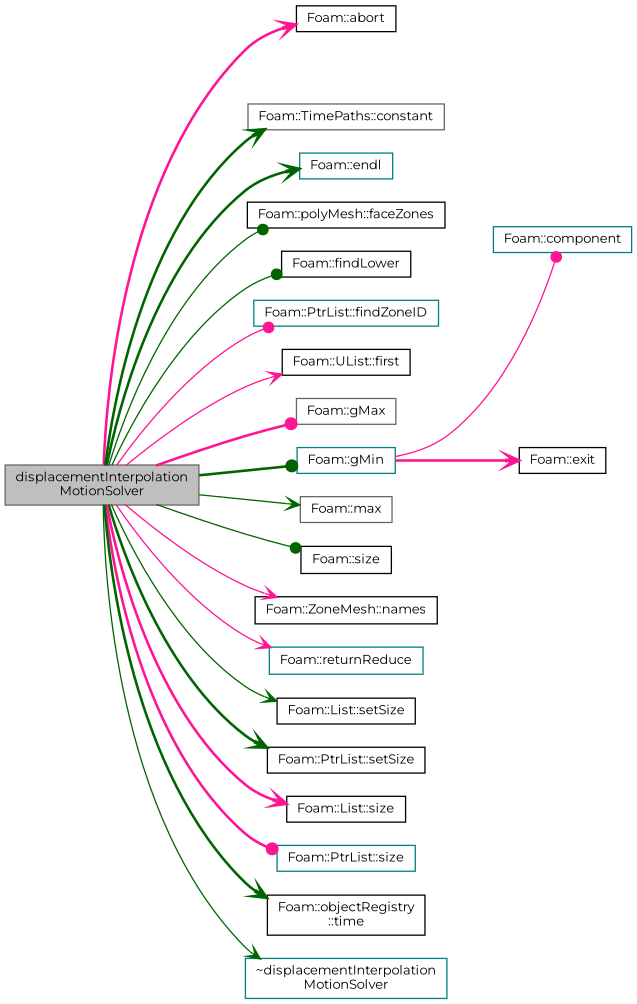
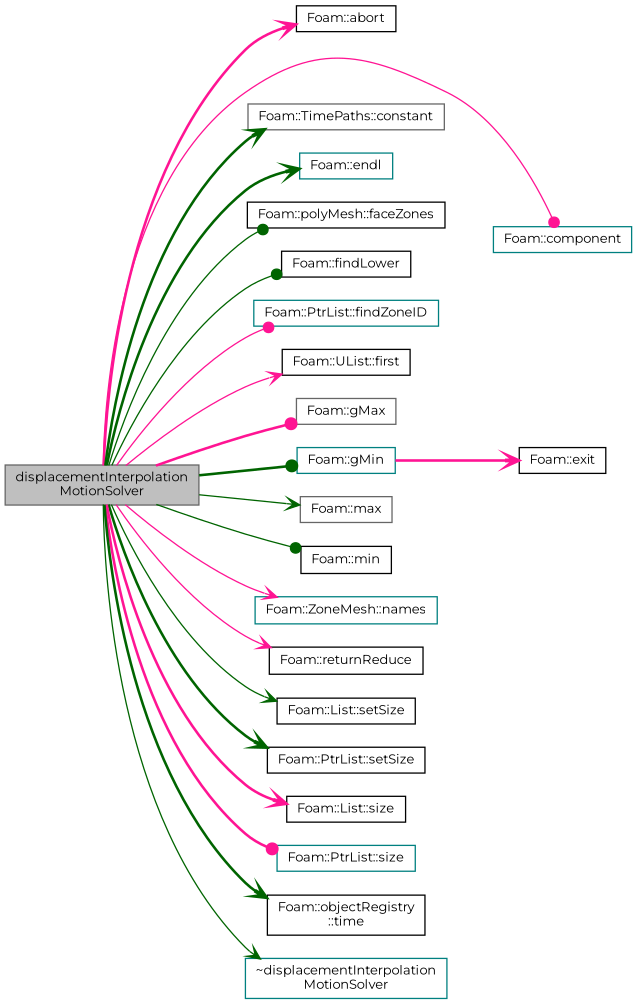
  digraph {
    fontname=Montserrat
    rankdir=LR
    node [color=black fontname=Montserrat fontsize=10 shape=record]
    edge [arrowhead=vee color=darkgreen fontname=Montserrat fontsize=10 labelfontname=FreeSans labelfontsize=10 style=solid]
    n1 [color=gray40 fillcolor=grey75 fontcolor=black height=0.2 label="displacementInterpolation\lMotionSolver" style=filled width=0.4]
    n2 [height=0.2 label="Foam::abort" width=0.4]
    n3 [color=teal height=0.2 label="Foam::component" width=0.4]
    n4 [color=gray40 height=0.2 label="Foam::TimePaths::constant" width=0.4]
    n5 [color=teal height=0.2 label="Foam::endl" width=0.4]
    n6 [height=0.2 label="Foam::polyMesh::faceZones" width=0.4]
    n7 [height=0.2 label="Foam::findLower" width=0.4]
    n8 [color=teal height=0.2 label="Foam::PtrList::findZoneID" width=0.4]
    n9 [height=0.2 label="Foam::UList::first" width=0.4]
    n10 [color=gray40 height=0.2 label="Foam::gMax" width=0.4]
    n11 [color=teal height=0.2 label="Foam::gMin" width=0.4]
    n12 [color=gray40 height=0.2 label="Foam::max" width=0.4]
-   n13 [height=0.2 label="Foam::size" width=0.4]
-   n14 [height=0.2 label="Foam::ZoneMesh::names" width=0.4]
-   n15 [color=teal height=0.2 label="Foam::returnReduce" width=0.4]
+   n13 [height=0.2 label="Foam::min" width=0.4]
+   n14 [color=teal height=0.2 label="Foam::ZoneMesh::names" width=0.4]
+   n15 [height=0.2 label="Foam::returnReduce" width=0.4]
    n16 [height=0.2 label="Foam::List::setSize" width=0.4]
    n17 [height=0.2 label="Foam::PtrList::setSize" width=0.4]
    n18 [height=0.2 label="Foam::List::size" width=0.4]
    n19 [color=teal height=0.2 label="Foam::PtrList::size" width=0.4]
    n20 [height=0.2 label="Foam::objectRegistry\l::time" width=0.4]
    n21 [color=teal height=0.2 label="~displacementInterpolation\lMotionSolver" width=0.4]
    n22 [height=0.2 label="Foam::exit" width=0.4]
    n1 -> n2 [color=deeppink style=bold]
-   n11 -> n3 [arrowhead=dot color=deeppink]
+   n1 -> n3 [arrowhead=dot color=deeppink]
    n1 -> n4 [style=bold]
    n1 -> n5 [style=bold]
    n1 -> n6 [arrowhead=dot]
    n1 -> n7 [arrowhead=dot]
    n1 -> n8 [arrowhead=dot color=deeppink]
    n1 -> n9 [color=deeppink]
    n1 -> n10 [arrowhead=dot color=deeppink style=bold]
    n1 -> n11 [arrowhead=dot style=bold]
    n1 -> n12
    n1 -> n13 [arrowhead=dot]
    n1 -> n14 [color=deeppink]
    n1 -> n15 [color=deeppink]
    n1 -> n16
    n1 -> n17 [style=bold]
    n1 -> n18 [color=deeppink style=bold]
    n1 -> n19 [arrowhead=dot color=deeppink style=bold]
    n1 -> n20 [style=bold]
    n1 -> n21
    n11 -> n22 [color=deeppink style=bold]
  }
